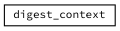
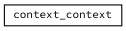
  digraph {
    rankdir=LR
    fontname="Source Code Pro"
-   n1 [color=black fillcolor=white fontname="Source Code Pro" fontsize=10 height=0.2 label=digest_context shape=record style=filled width=0.4]
+   n1 [color=black fillcolor=white fontname="Source Code Pro" fontsize=10 height=0.2 label=context_context shape=record style=filled width=0.4]
  }
